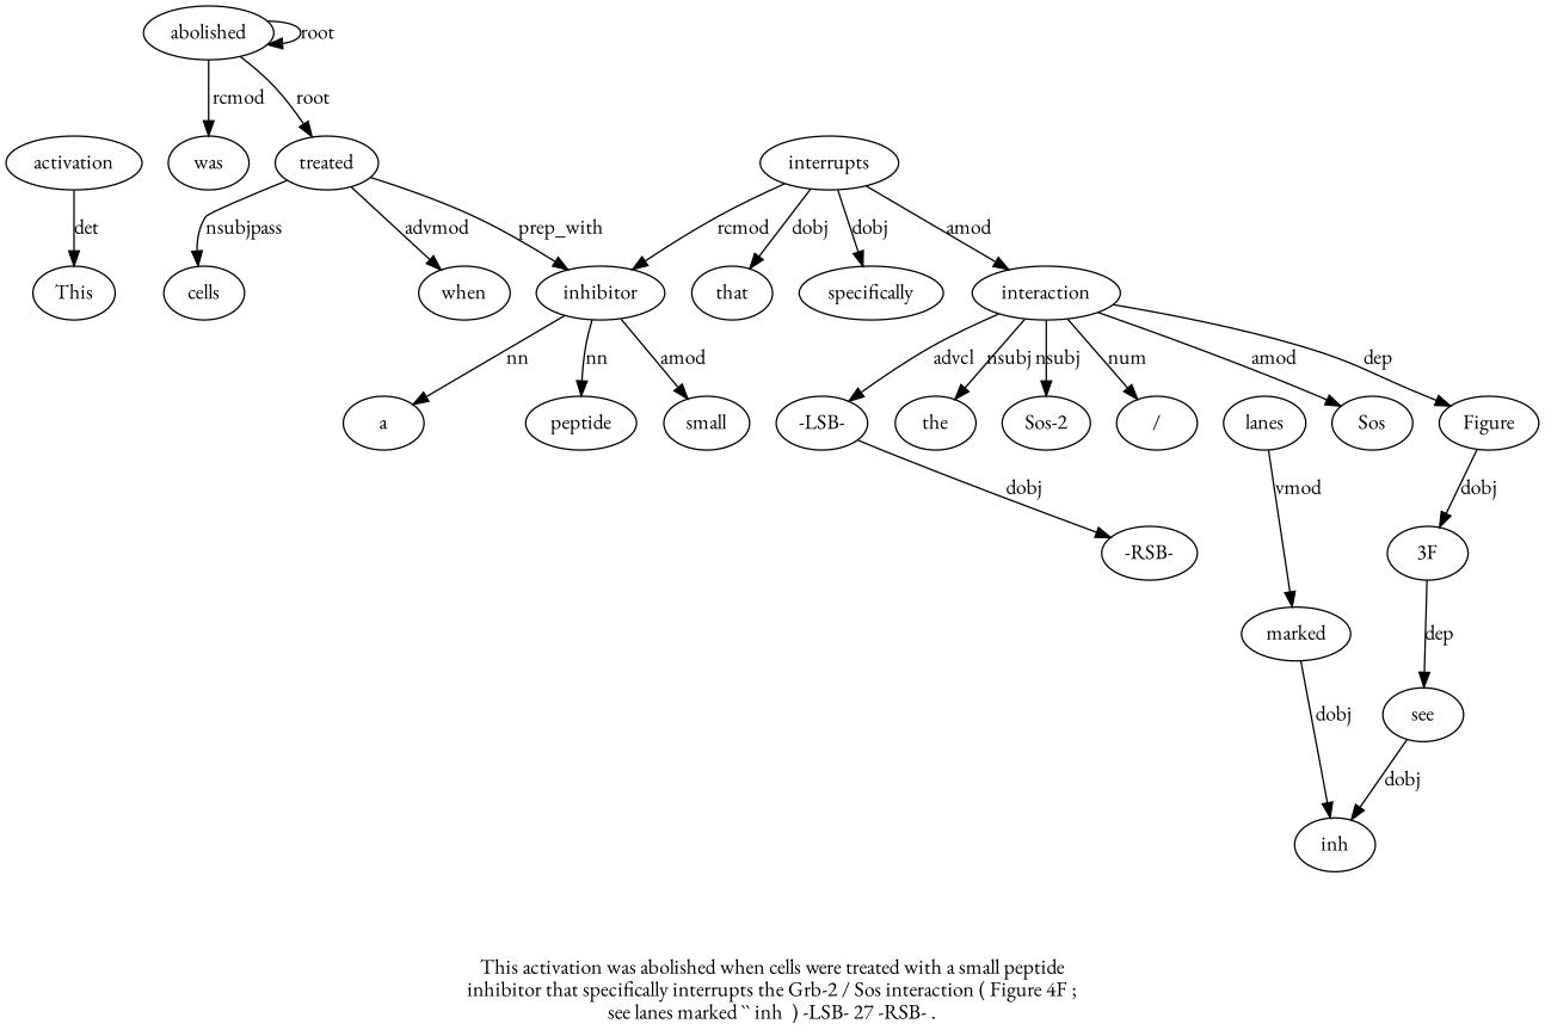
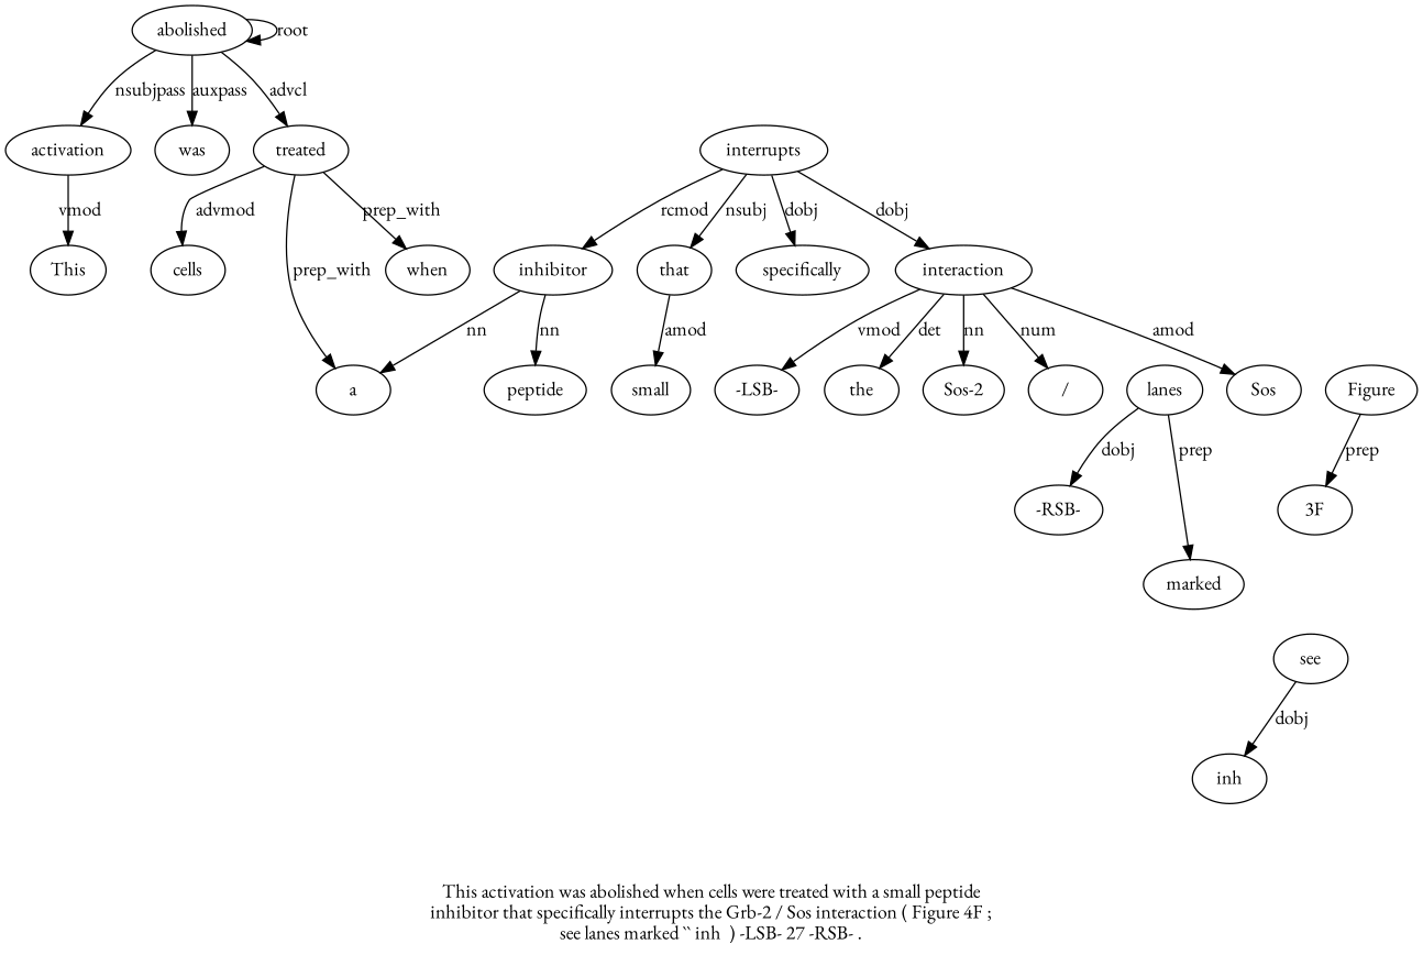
  digraph {
    fontname="EB Garamond"
    label="This activation was abolished when cells were treated with a small peptide\ninhibitor that specifically interrupts the Grb-2 / Sos interaction ( Figure 4F ;\nsee lanes marked `` inh  ) -LSB- 27 -RSB- ."
    node [fillcolor=white fontname="EB Garamond" style=filled]
    edge [fontname="EB Garamond"]
    n1 [label=activation]
    n2 [label=This]
    n3 [label=abolished]
    n4 [label=was]
    n5 [label=treated]
    n6 [label=when]
    n7 [label=cells]
    n8 [label=inhibitor]
    n9 [label=a]
    n10 [label=small]
    n11 [label=peptide]
    n12 [label=interrupts]
    n13 [label=that]
    n14 [label=specifically]
    n15 [label=interaction]
    n16 [label=the]
    n17 [label="Sos-2"]
    n18 [label="/"]
    n19 [label=Sos]
    n20 [label=Figure]
    n21 [label="-LSB-"]
    n22 [label="3F"]
    n23 [label="-RSB-"]
    n24 [label=see]
    n25 [label=inh]
    n26 [label=lanes]
    n27 [label=marked]
-   n1 -> n2 [label=det]
+   n1 -> n2 [label=vmod]
+   n3 -> n1 [label=nsubjpass]
    n3 -> n3 [label=root]
-   n3 -> n4 [label=rcmod]
-   n3 -> n5 [label=root]
-   n5 -> n6 [label=advmod]
-   n5 -> n7 [label=nsubjpass]
-   n5 -> n8 [label=prep_with]
+   n3 -> n4 [label=auxpass]
+   n3 -> n5 [label=advcl]
+   n5 -> n6 [label=prep_with]
+   n5 -> n7 [label=advmod]
+   n5 -> n9 [label=prep_with]
    n8 -> n9 [label=nn]
-   n8 -> n10 [label=amod]
+   n13 -> n10 [label=amod]
    n8 -> n11 [label=nn]
    n12 -> n8 [label=rcmod]
-   n12 -> n13 [label=dobj]
+   n12 -> n13 [label=nsubj]
    n12 -> n14 [label=dobj]
-   n12 -> n15 [label=amod]
-   n15 -> n16 [label=nsubj]
-   n15 -> n17 [label=nsubj]
+   n12 -> n15 [label=dobj]
+   n15 -> n16 [label=det]
+   n15 -> n17 [label=nn]
    n15 -> n18 [label=num]
    n15 -> n19 [label=amod]
-   n15 -> n20 [label=dep]
-   n15 -> n21 [label=advcl]
-   n20 -> n22 [label=dobj]
-   n21 -> n23 [label=dobj]
-   n22 -> n24 [label=dep]
+   n15 -> n21 [label=vmod]
+   n20 -> n22 [label=prep]
+   n26 -> n23 [label=dobj]
    n24 -> n25 [label=dobj]
-   n26 -> n27 [label=vmod]
-   n27 -> n25 [label=dobj]
+   n26 -> n27 [label=prep]
  }
